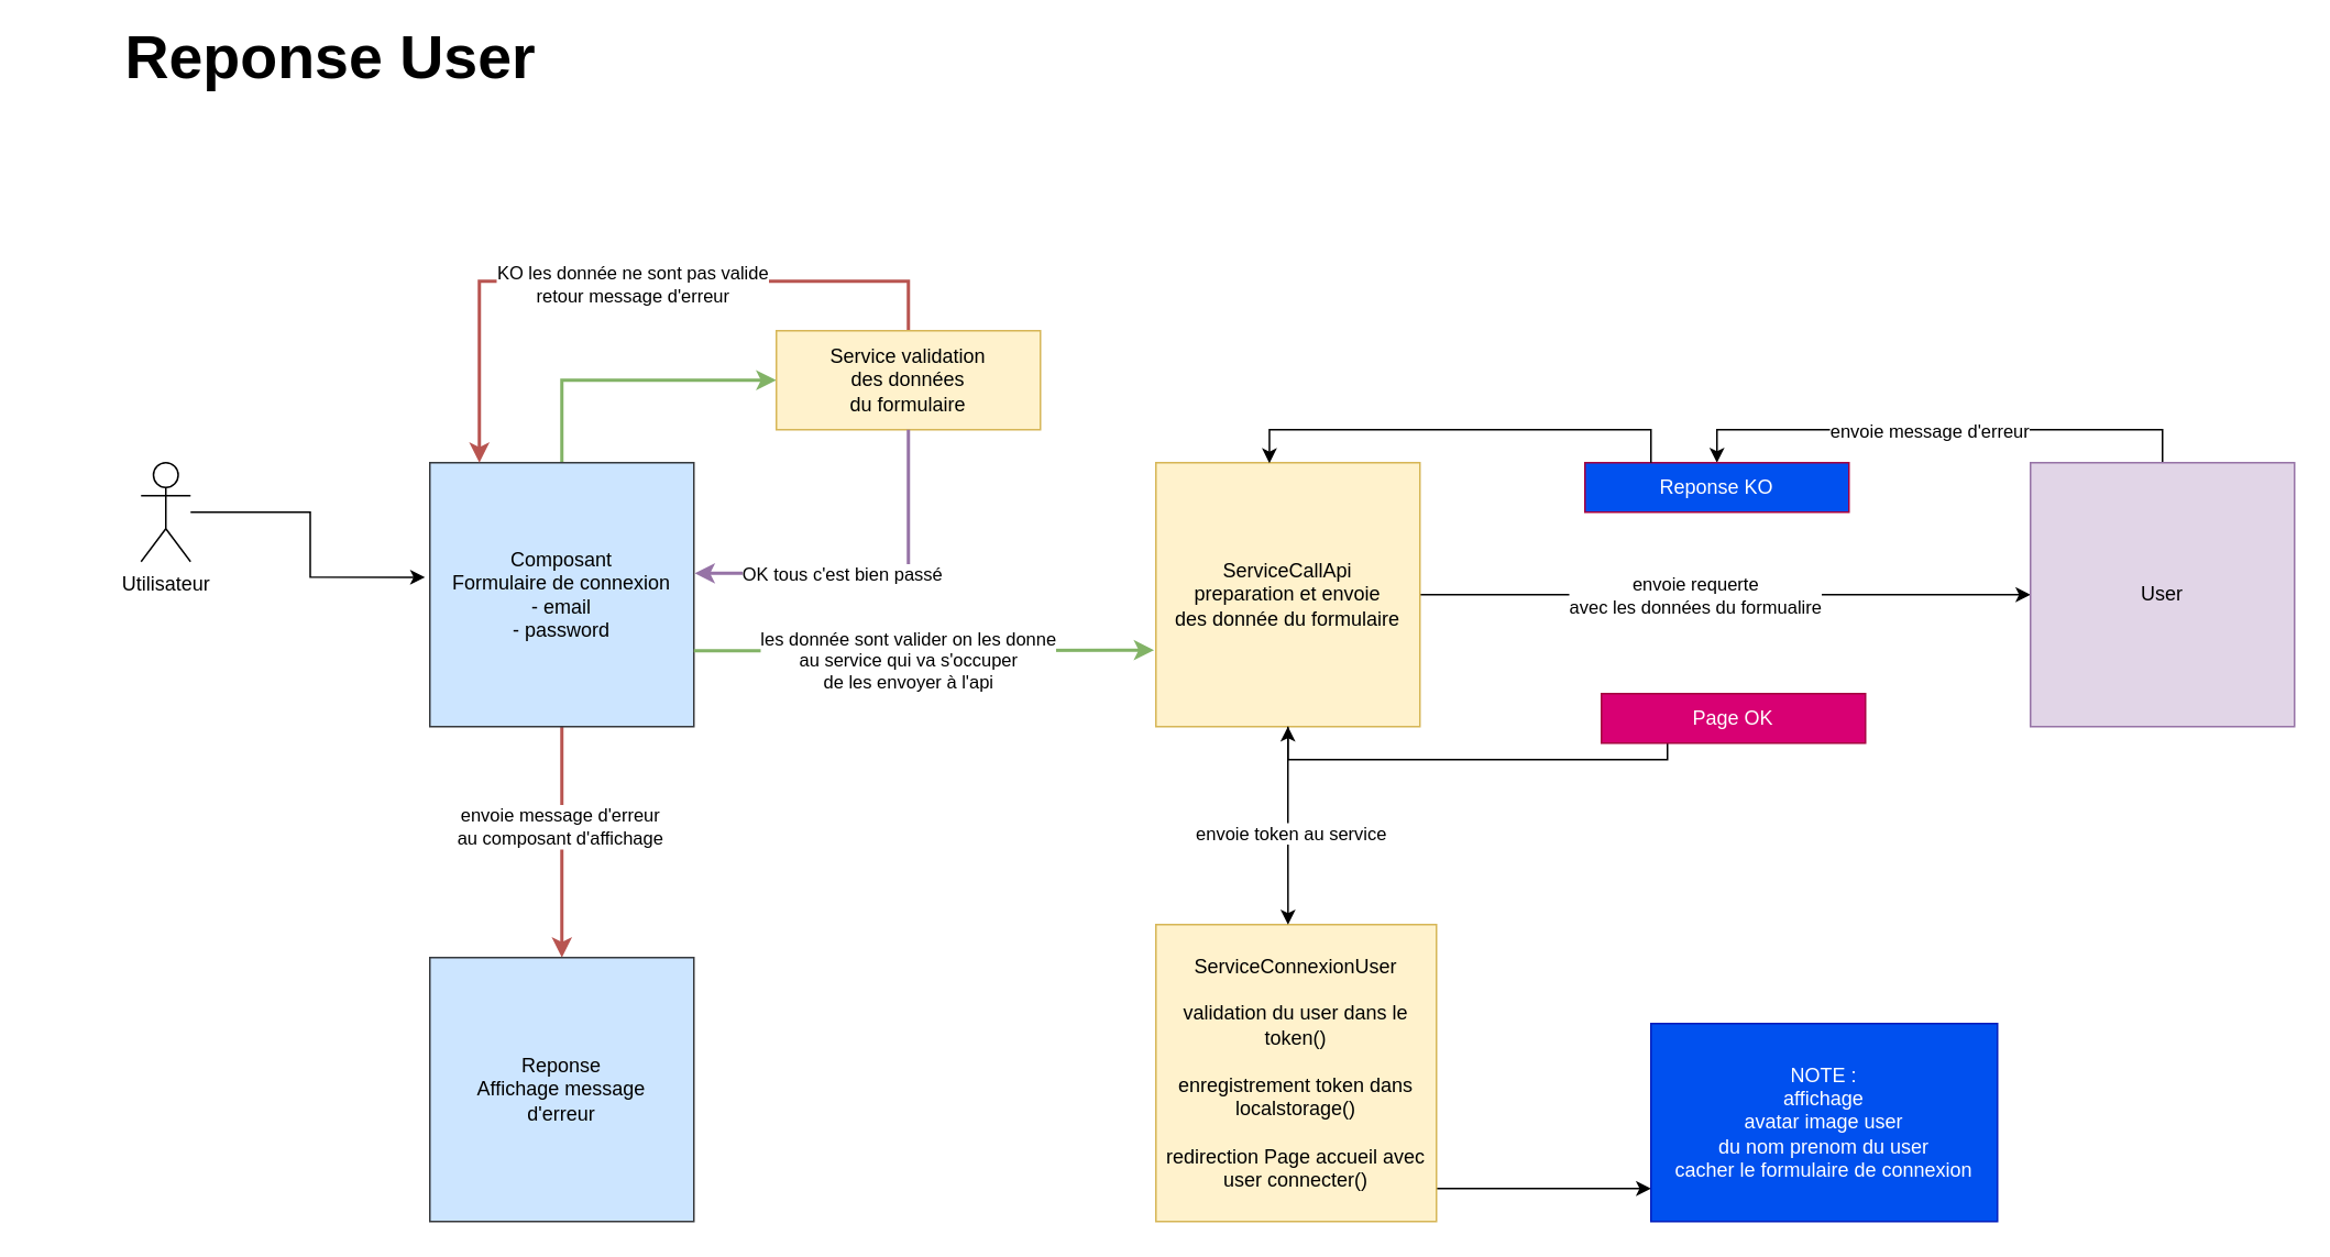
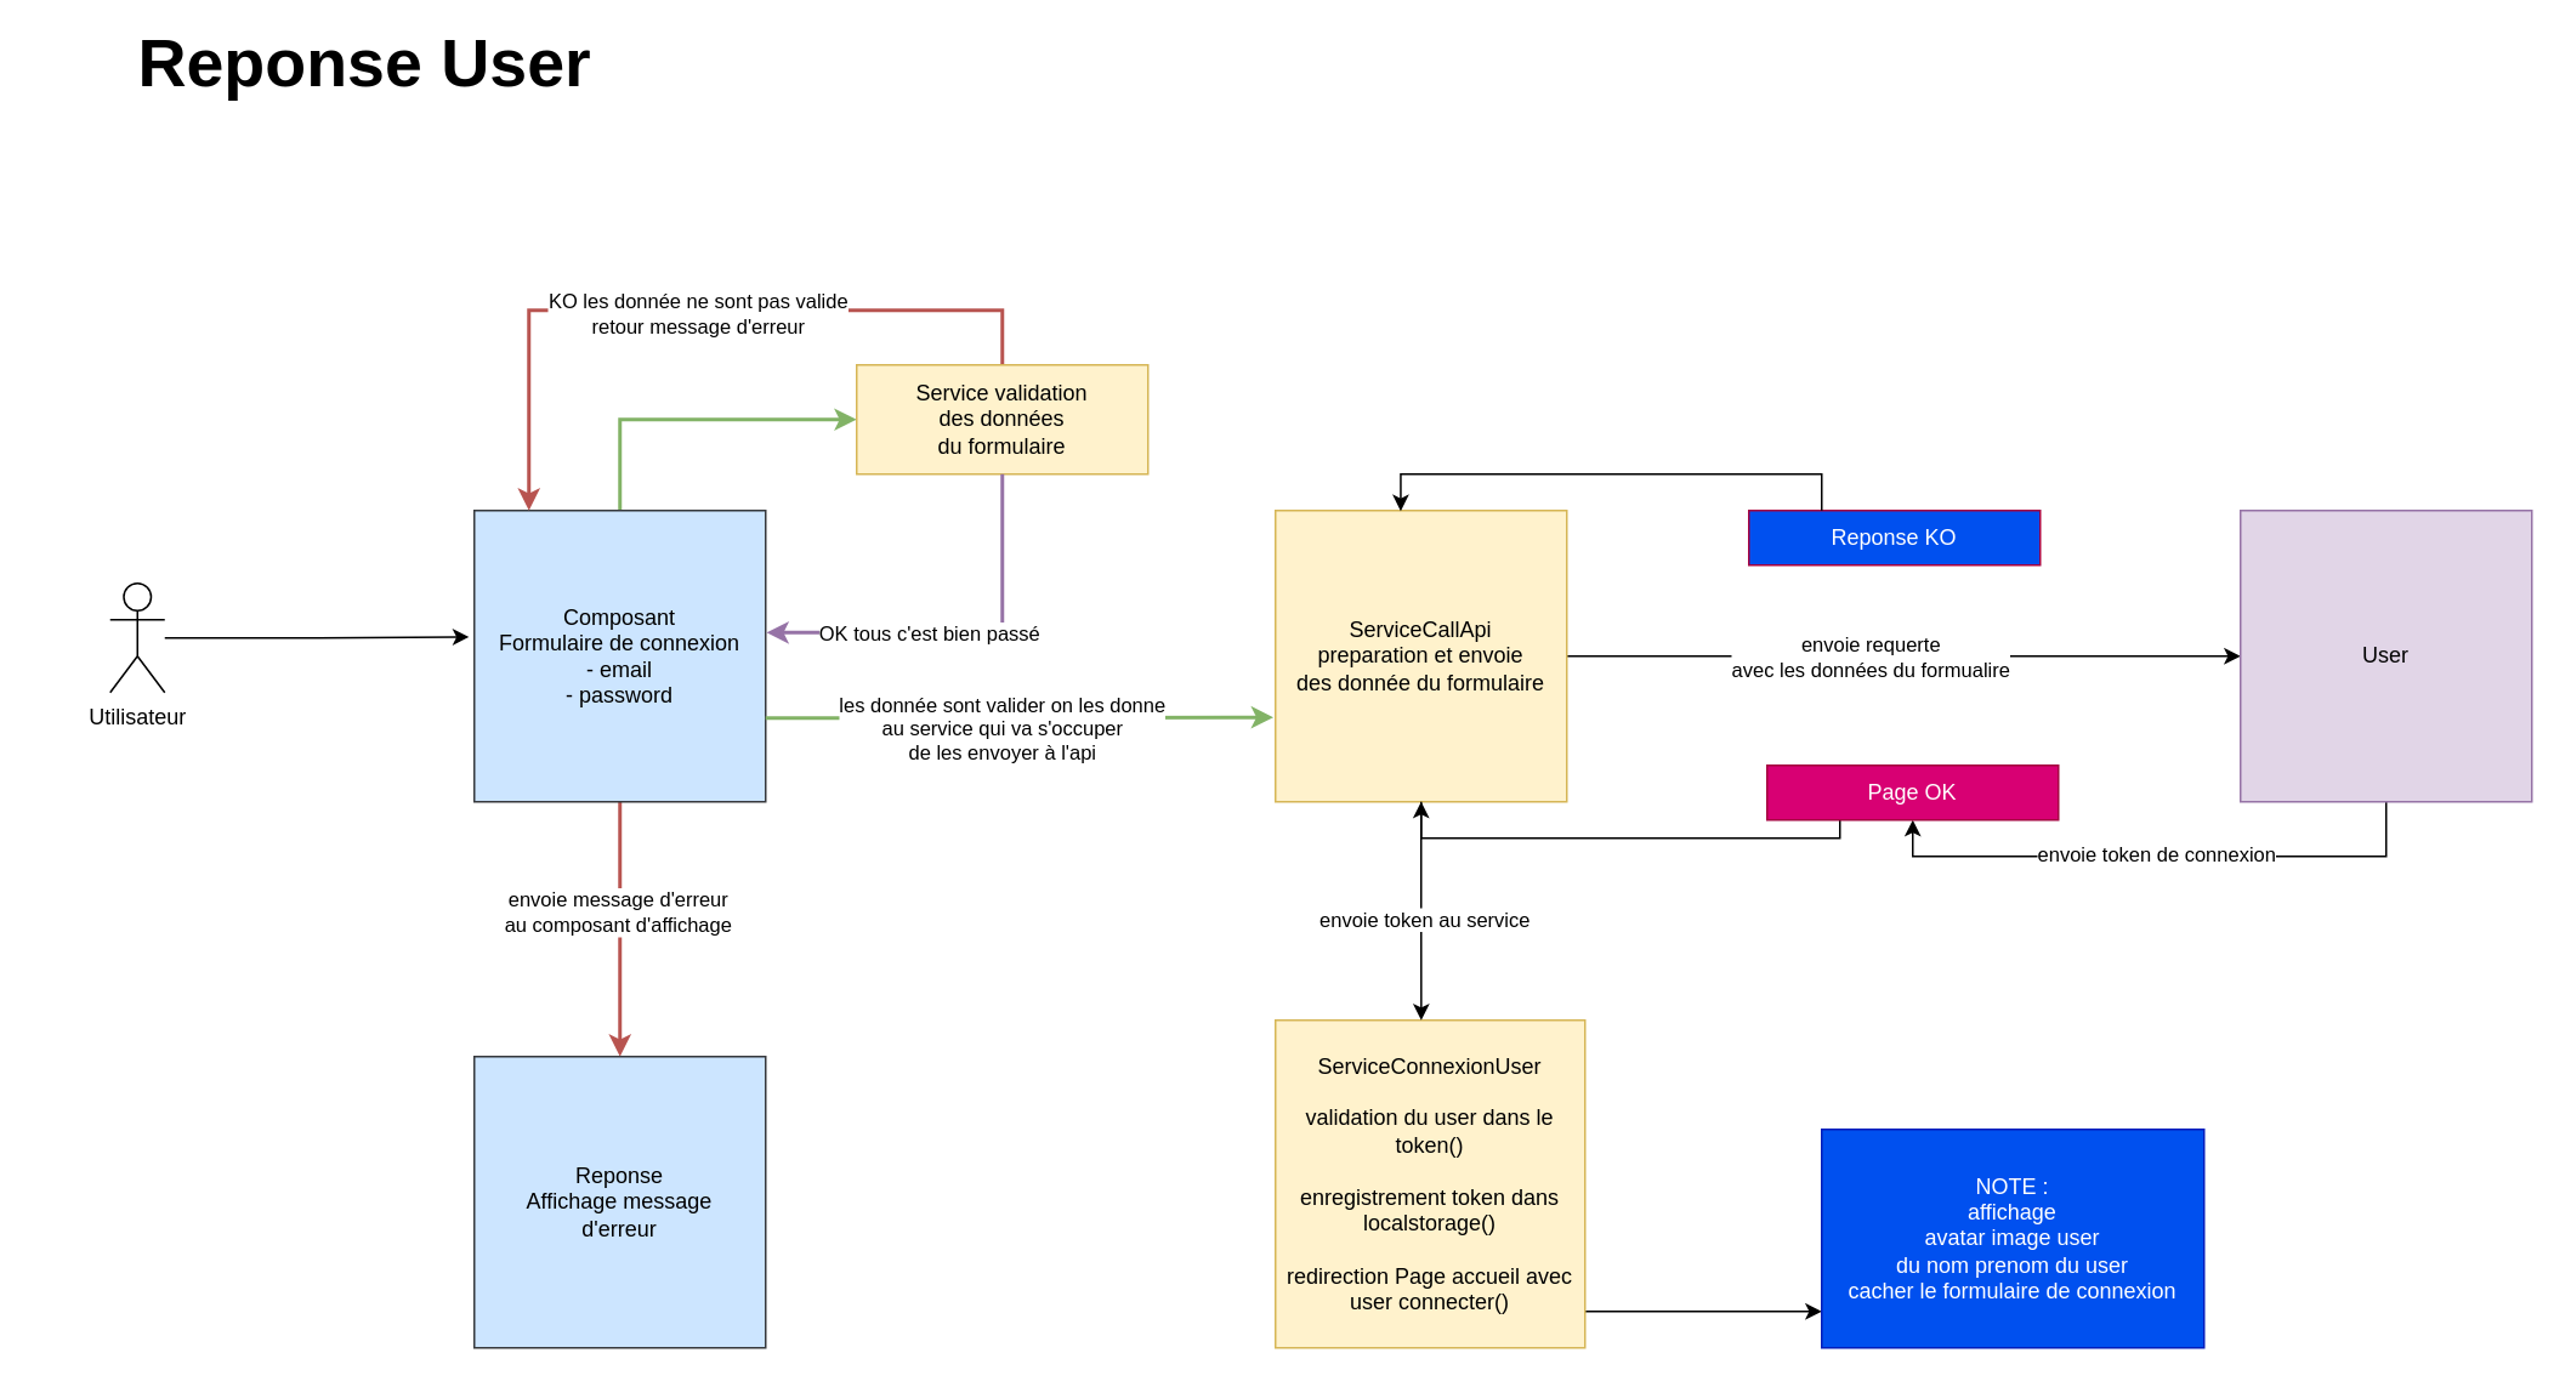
  <mxCell id="0" />
  <mxCell id="1" parent="0" />
  <mxCell id="2" style="edgeStyle=orthogonalEdgeStyle;rounded=0;orthogonalLoop=1;jettySize=auto;html=1;entryX=0;entryY=0.5;entryDx=0;entryDy=0;fillColor=#d5e8d4;strokeColor=#82b366;strokeWidth=2;" parent="1" source="5" target="11" edge="1"><mxGeometry relative="1" as="geometry"><Array as="points"><mxPoint x="340" y="230" /></Array></mxGeometry></mxCell>
  <mxCell id="3" style="edgeStyle=orthogonalEdgeStyle;rounded=0;orthogonalLoop=1;jettySize=auto;html=1;entryX=0.5;entryY=0;entryDx=0;entryDy=0;fillColor=#f8cecc;strokeColor=#b85450;strokeWidth=2;" parent="1" source="5" target="19" edge="1"><mxGeometry relative="1" as="geometry" /></mxCell>
  <mxCell id="4" value="envoie message d'erreur&lt;br&gt;au composant d'affichage" style="edgeLabel;html=1;align=center;verticalAlign=middle;resizable=0;points=[];" parent="3" vertex="1" connectable="0"><mxGeometry x="-0.15" y="-2" relative="1" as="geometry"><mxPoint as="offset" /></mxGeometry></mxCell>
  <mxCell id="5" value="&lt;div&gt;Composant&lt;br&gt;Formulaire de connexion&lt;br&gt;- email&lt;br&gt;- password&lt;/div&gt;" style="rounded=0;whiteSpace=wrap;html=1;fillColor=#cce5ff;strokeColor=#36393d;" parent="1" vertex="1"><mxGeometry x="260" y="280" width="160" height="160" as="geometry" /></mxCell>
- <mxCell id="6" value="Utilisateur" style="shape=umlActor;verticalLabelPosition=bottom;verticalAlign=top;html=1;outlineConnect=0;" parent="1" vertex="1"><mxGeometry x="85" y="280" width="30" height="60" as="geometry" /></mxCell>
+ <mxCell id="6" value="Utilisateur" style="shape=umlActor;verticalLabelPosition=bottom;verticalAlign=top;html=1;outlineConnect=0;" parent="1" vertex="1"><mxGeometry x="60" y="320" width="30" height="60" as="geometry" /></mxCell>
  <mxCell id="7" value="Reponse User" style="text;html=1;align=center;verticalAlign=middle;whiteSpace=wrap;rounded=0;fontSize=37;fontStyle=1" parent="1" vertex="1"><mxGeometry x="20" y="20" width="360" height="30" as="geometry" /></mxCell>
  <mxCell id="8" style="edgeStyle=orthogonalEdgeStyle;rounded=0;orthogonalLoop=1;jettySize=auto;html=1;entryX=-0.018;entryY=0.434;entryDx=0;entryDy=0;entryPerimeter=0;" parent="1" source="6" target="5" edge="1"><mxGeometry relative="1" as="geometry" /></mxCell>
  <mxCell id="9" style="edgeStyle=orthogonalEdgeStyle;rounded=0;orthogonalLoop=1;jettySize=auto;html=1;fillColor=#f8cecc;strokeColor=#b85450;strokeWidth=2;" parent="1" source="11" target="5" edge="1"><mxGeometry relative="1" as="geometry"><Array as="points"><mxPoint x="550" y="170" /><mxPoint x="290" y="170" /></Array></mxGeometry></mxCell>
  <mxCell id="10" value="KO les donnée ne sont pas valide&lt;br&gt;retour message d'erreur" style="edgeLabel;html=1;align=center;verticalAlign=middle;resizable=0;points=[];" parent="9" vertex="1" connectable="0"><mxGeometry x="-0.011" y="1" relative="1" as="geometry"><mxPoint as="offset" /></mxGeometry></mxCell>
  <mxCell id="11" value="&lt;div&gt;Service validation&lt;br&gt;des données&lt;br&gt;du formulaire&lt;/div&gt;" style="rounded=0;whiteSpace=wrap;html=1;fillColor=#fff2cc;strokeColor=#d6b656;" parent="1" vertex="1"><mxGeometry x="470" y="200" width="160" height="60" as="geometry" /></mxCell>
  <mxCell id="12" style="edgeStyle=orthogonalEdgeStyle;rounded=0;orthogonalLoop=1;jettySize=auto;html=1;" parent="1" source="14" target="24" edge="1"><mxGeometry relative="1" as="geometry" /></mxCell>
  <mxCell id="13" value="envoie requerte&lt;br&gt;avec les données du formualire" style="edgeLabel;html=1;align=center;verticalAlign=middle;resizable=0;points=[];" parent="12" vertex="1" connectable="0"><mxGeometry x="-0.232" y="1" relative="1" as="geometry"><mxPoint x="24" y="1" as="offset" /></mxGeometry></mxCell>
  <mxCell id="14" value="ServiceCallApi&lt;br&gt;preparation et envoie&lt;br&gt;des donnée du formulaire" style="rounded=0;whiteSpace=wrap;html=1;fillColor=#fff2cc;strokeColor=#d6b656;" parent="1" vertex="1"><mxGeometry x="700" y="280" width="160" height="160" as="geometry" /></mxCell>
  <mxCell id="15" style="edgeStyle=orthogonalEdgeStyle;rounded=0;orthogonalLoop=1;jettySize=auto;html=1;entryX=1.003;entryY=0.419;entryDx=0;entryDy=0;entryPerimeter=0;fillColor=#e1d5e7;strokeColor=#9673a6;strokeWidth=2;" parent="1" source="11" target="5" edge="1"><mxGeometry relative="1" as="geometry"><Array as="points"><mxPoint x="550" y="347" /></Array></mxGeometry></mxCell>
  <mxCell id="16" value="OK tous c'est bien passé" style="edgeLabel;html=1;align=center;verticalAlign=middle;resizable=0;points=[];" parent="15" vertex="1" connectable="0"><mxGeometry x="0.184" relative="1" as="geometry"><mxPoint as="offset" /></mxGeometry></mxCell>
  <mxCell id="17" style="edgeStyle=orthogonalEdgeStyle;rounded=0;orthogonalLoop=1;jettySize=auto;html=1;entryX=-0.007;entryY=0.71;entryDx=0;entryDy=0;entryPerimeter=0;fillColor=#d5e8d4;strokeColor=#82b366;strokeWidth=2;" parent="1" source="5" target="14" edge="1"><mxGeometry relative="1" as="geometry"><Array as="points"><mxPoint x="490" y="394" /><mxPoint x="490" y="394" /></Array></mxGeometry></mxCell>
  <mxCell id="18" value="les donnée sont valider on les donne&lt;br&gt;au service qui va s'occuper&lt;br&gt;de les envoyer à l'api" style="edgeLabel;html=1;align=center;verticalAlign=middle;resizable=0;points=[];" parent="17" vertex="1" connectable="0"><mxGeometry x="-0.429" y="3" relative="1" as="geometry"><mxPoint x="50" y="9" as="offset" /></mxGeometry></mxCell>
  <mxCell id="19" value="Reponse&lt;br&gt;Affichage message &lt;br&gt;d'erreur" style="rounded=0;whiteSpace=wrap;html=1;fillColor=#cce5ff;strokeColor=#36393d;" parent="1" vertex="1"><mxGeometry x="260" y="580" width="160" height="160" as="geometry" /></mxCell>
- <mxCell id="22" style="edgeStyle=orthogonalEdgeStyle;rounded=0;orthogonalLoop=1;jettySize=auto;html=1;entryX=0.5;entryY=0;entryDx=0;entryDy=0;" parent="1" source="24" target="27" edge="1"><mxGeometry relative="1" as="geometry"><Array as="points"><mxPoint x="1310" y="260" /><mxPoint x="1040" y="260" /></Array></mxGeometry></mxCell>
- <mxCell id="23" value="envoie message d'erreur" style="edgeLabel;html=1;align=center;verticalAlign=middle;resizable=0;points=[];" parent="22" vertex="1" connectable="0"><mxGeometry x="0.042" relative="1" as="geometry"><mxPoint as="offset" /></mxGeometry></mxCell>
+ <mxCell id="20" style="edgeStyle=orthogonalEdgeStyle;rounded=0;orthogonalLoop=1;jettySize=auto;html=1;entryX=0.5;entryY=1;entryDx=0;entryDy=0;" parent="1" source="24" target="26" edge="1"><mxGeometry relative="1" as="geometry"><Array as="points"><mxPoint x="1310" y="470" /><mxPoint x="1050" y="470" /></Array></mxGeometry></mxCell>
+ <mxCell id="21" value="envoie token de connexion" style="edgeLabel;html=1;align=center;verticalAlign=middle;resizable=0;points=[];" parent="20" vertex="1" connectable="0"><mxGeometry x="0.015" y="-2" relative="1" as="geometry"><mxPoint as="offset" /></mxGeometry></mxCell>
  <mxCell id="24" value="User" style="rounded=0;whiteSpace=wrap;html=1;fillColor=#e1d5e7;strokeColor=#9673a6;" parent="1" vertex="1"><mxGeometry x="1230" y="280" width="160" height="160" as="geometry" /></mxCell>
  <mxCell id="25" style="edgeStyle=orthogonalEdgeStyle;rounded=0;orthogonalLoop=1;jettySize=auto;html=1;entryX=0.5;entryY=1;entryDx=0;entryDy=0;exitX=0.25;exitY=1;exitDx=0;exitDy=0;" parent="1" source="26" target="14" edge="1"><mxGeometry relative="1" as="geometry"><Array as="points"><mxPoint x="1010" y="460" /><mxPoint x="780" y="460" /></Array></mxGeometry></mxCell>
  <mxCell id="26" value="Page OK" style="rounded=0;whiteSpace=wrap;html=1;fillColor=#d80073;strokeColor=#A50040;fontColor=#ffffff;" parent="1" vertex="1"><mxGeometry x="970" y="420" width="160" height="30" as="geometry" /></mxCell>
  <mxCell id="27" value="Reponse KO" style="rounded=0;whiteSpace=wrap;html=1;fillColor=#0050ef;strokeColor=#A50040;fontColor=#ffffff;" parent="1" vertex="1"><mxGeometry x="960" y="280" width="160" height="30" as="geometry" /></mxCell>
  <mxCell id="28" style="edgeStyle=orthogonalEdgeStyle;rounded=0;orthogonalLoop=1;jettySize=auto;html=1;entryX=0.43;entryY=0.002;entryDx=0;entryDy=0;entryPerimeter=0;" parent="1" source="27" target="14" edge="1"><mxGeometry relative="1" as="geometry"><Array as="points"><mxPoint x="1000" y="260" /><mxPoint x="769" y="260" /></Array></mxGeometry></mxCell>
  <mxCell id="29" style="edgeStyle=orthogonalEdgeStyle;rounded=0;orthogonalLoop=1;jettySize=auto;html=1;" parent="1" source="30" target="33" edge="1"><mxGeometry relative="1" as="geometry"><Array as="points"><mxPoint x="970" y="720" /><mxPoint x="970" y="720" /></Array></mxGeometry></mxCell>
  <mxCell id="30" value="ServiceConnexionUser&lt;br&gt;&lt;br&gt;validation du user dans le token()&lt;br&gt;&lt;br&gt;&lt;div&gt;enregistrement token dans localstorage()&lt;br&gt;&lt;br&gt;redirection Page accueil avec user connecter()&lt;/div&gt;" style="rounded=0;whiteSpace=wrap;html=1;fillColor=#fff2cc;strokeColor=#d6b656;" parent="1" vertex="1"><mxGeometry x="700" y="560" width="170" height="180" as="geometry" /></mxCell>
  <mxCell id="31" style="edgeStyle=orthogonalEdgeStyle;rounded=0;orthogonalLoop=1;jettySize=auto;html=1;entryX=0.471;entryY=0;entryDx=0;entryDy=0;entryPerimeter=0;" parent="1" source="14" target="30" edge="1"><mxGeometry relative="1" as="geometry" /></mxCell>
  <mxCell id="32" value="envoie token au service" style="edgeLabel;html=1;align=center;verticalAlign=middle;resizable=0;points=[];" parent="31" vertex="1" connectable="0"><mxGeometry x="0.081" y="1" relative="1" as="geometry"><mxPoint as="offset" /></mxGeometry></mxCell>
  <mxCell id="33" value="NOTE :&lt;br&gt;affichage&lt;br&gt;avatar image user&lt;br&gt;du nom prenom du user&lt;br&gt;cacher le formulaire de connexion" style="rounded=0;whiteSpace=wrap;html=1;fillColor=#0050ef;strokeColor=#001DBC;fontColor=#ffffff;" parent="1" vertex="1"><mxGeometry x="1000" y="620" width="210" height="120" as="geometry" /></mxCell>
